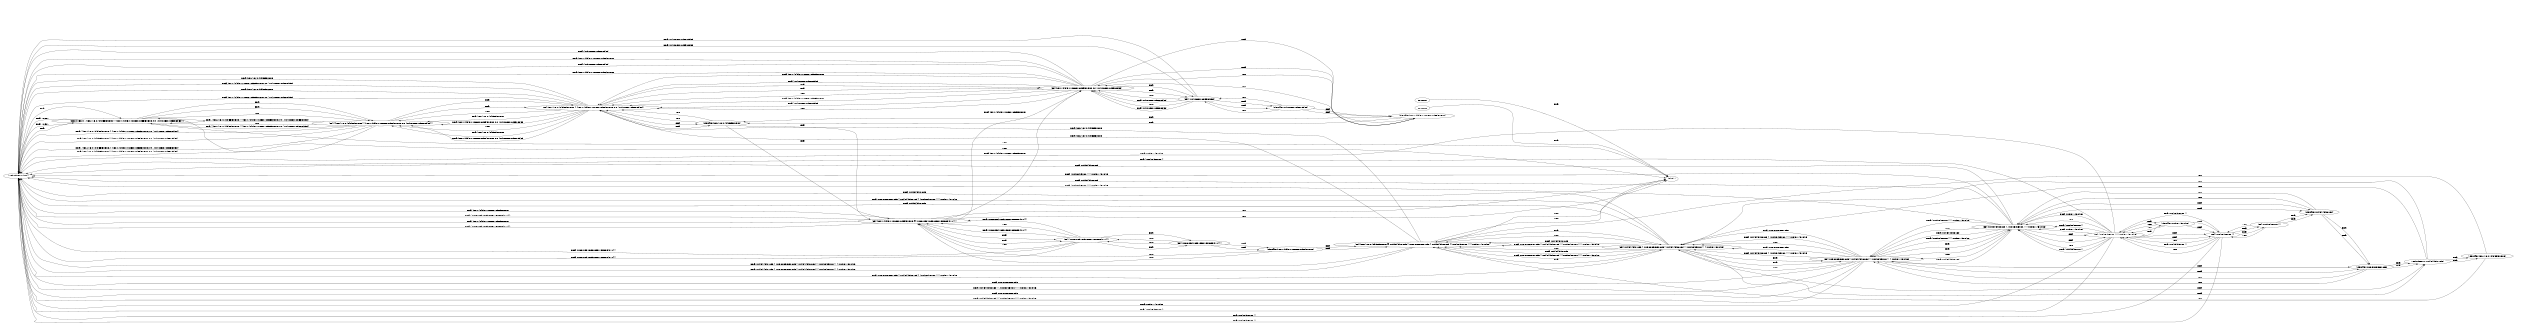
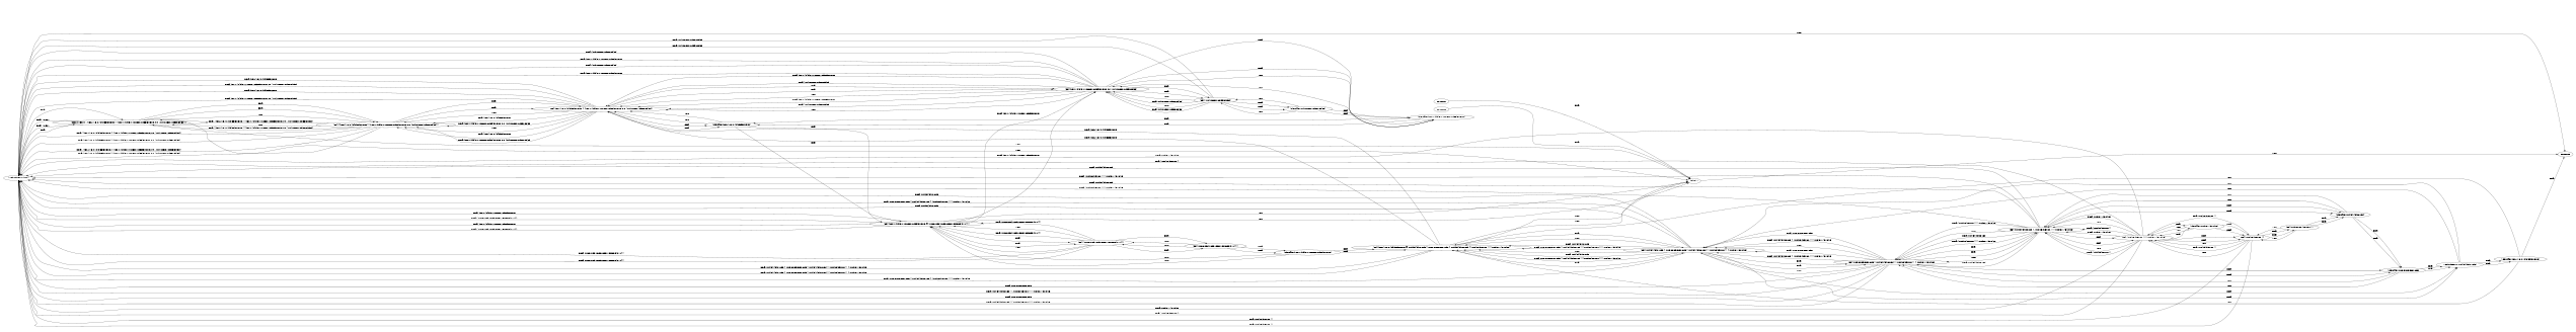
  digraph {
    fontname="DejaVu Sans"
    rankdir=LR
    node [fontname="DejaVu Sans"]
    edge [fontname="DejaVu Sans"]
    n1 [label="(MethodReturn,bool)"]
    n2 [label="(Return,return !(hasAlwaysVisibleElements || (hasInvisibleInInspectModeElements && !m_inspectModeEnabled));)"]
+   1000100
    n4 [label="(Block,)"]
    n5 [label="(Call,!(hasAlwaysVisibleElements || (hasInvisibleInInspectModeElements && !m_inspectModeEnabled)))"]
    n6 [label="(Identifier,m_drawViewSize)"]
    n7 [label="(Call,!m_size.isEmpty() || m_drawViewSize)"]
    n8 [label="(Call,!m_size.isEmpty())"]
    n9 [label="(Call,m_highlightQuad || !m_size.isEmpty() || m_drawViewSize)"]
-   n10 [label="(Call,m_size.isEmpty())"]
+   n10 [label="(Call,m_isEmpty.isEmpty())"]
    n11 [label="(Call,m_highlightNode || m_eventTargetNode || m_highlightQuad || !m_size.isEmpty() || m_drawViewSize)"]
    n12 [label="(MethodReturn,m_highlightNode)"]
    n13 [label="(Call,m_eventTargetNode || m_highlightQuad || !m_size.isEmpty() || m_drawViewSize)"]
    n14 [label="(Call,hasAlwaysVisibleElements = m_highlightNode || m_eventTargetNode || m_highlightQuad || !m_size.isEmpty() || m_drawViewSize)"]
    n15 [label="(Identifier,hasAlwaysVisibleElements)"]
    n16 [label="(Identifier,m_eventTargetNode)"]
    n17 [label="(Call,hasAlwaysVisibleElements || (hasInvisibleInInspectModeElements && !m_inspectModeEnabled))"]
    n18 [label="(Identifier,m_highlightQuad)"]
    n19 [label="(Call,hasInvisibleInInspectModeElements && !m_inspectModeEnabled)"]
    n20 [label="(Identifier,hasAlwaysVisibleElements)"]
    n21 [label="(Call,hasInvisibleInInspectModeElements = !m_pausedInDebuggerMessage.isNull())"]
    n22 [label="(Call,!m_pausedInDebuggerMessage.isNull())"]
    n23 [label="(Call,m_pausedInDebuggerMessage.isNull())"]
    n24 [label="(Identifier,hasInvisibleInInspectModeElements)"]
    n25 [label="(Call,!m_inspectModeEnabled)"]
    n26 [label="(Identifier,hasInvisibleInInspectModeElements)"]
    n27 [label="(Identifier,m_inspectModeEnabled)"]
    1000102
    1000115
    n1 -> n2 [label="CFG: "]
    n1 -> n2 [label="CFG: "]
+   n1 -> 1000100 [label="AST: "]
    n2 -> n1 [label="DDG: <RET>"]
    n2 -> n1 [label="DDG: <RET>"]
    n2 -> n4 [label="AST: "]
    n2 -> n4 [label="AST: "]
    n2 -> n5 [label="CFG: "]
    n2 -> n5 [label="CFG: "]
+   n4 -> 1000100 [label="AST: "]
    n5 -> n1 [label="DDG: !(hasAlwaysVisibleElements || (hasInvisibleInInspectModeElements && !m_inspectModeEnabled))"]
    n5 -> n1 [label="DDG: hasAlwaysVisibleElements || (hasInvisibleInInspectModeElements && !m_inspectModeEnabled)"]
    n5 -> n1 [label="DDG: !(hasAlwaysVisibleElements || (hasInvisibleInInspectModeElements && !m_inspectModeEnabled))"]
    n5 -> n1 [label="DDG: hasAlwaysVisibleElements || (hasInvisibleInInspectModeElements && !m_inspectModeEnabled)"]
    n5 -> n2 [label="AST: "]
    n5 -> n2 [label="DDG: !(hasAlwaysVisibleElements || (hasInvisibleInInspectModeElements && !m_inspectModeEnabled))"]
    n5 -> n2 [label="AST: "]
    n5 -> n2 [label="DDG: !(hasAlwaysVisibleElements || (hasInvisibleInInspectModeElements && !m_inspectModeEnabled))"]
    n5 -> n17 [label="CFG: "]
    n5 -> n17 [label="CFG: "]
    n6 -> n7 [label="AST: "]
    n6 -> n7 [label="AST: "]
    n6 -> n8 [label="CFG: "]
    n6 -> n8 [label="CFG: "]
    n7 -> n1 [label="DDG: m_drawViewSize"]
    n7 -> n1 [label="DDG: !m_size.isEmpty()"]
    n7 -> n1 [label="DDG: m_drawViewSize"]
    n7 -> n1 [label="DDG: !m_size.isEmpty()"]
    n7 -> n6 [label="CFG: "]
    n7 -> n6 [label="CFG: "]
    n7 -> n8 [label="CFG: "]
    n7 -> n8 [label="CFG: "]
    n7 -> n9 [label="AST: "]
    n7 -> n9 [label="DDG: !m_size.isEmpty()"]
    n7 -> n9 [label="DDG: m_drawViewSize"]
    n7 -> n9 [label="AST: "]
    n7 -> n9 [label="DDG: !m_size.isEmpty()"]
    n7 -> n9 [label="DDG: m_drawViewSize"]
    n8 -> n1 [label="DDG: m_size.isEmpty()"]
    n8 -> n1 [label="DDG: m_size.isEmpty()"]
    n8 -> n7 [label="AST: "]
    n8 -> n7 [label="DDG: m_size.isEmpty()"]
    n8 -> n7 [label="AST: "]
    n8 -> n7 [label="DDG: m_size.isEmpty()"]
    n8 -> n10 [label="CFG: "]
    n8 -> n10 [label="CFG: "]
    n9 -> n1 [label="DDG: m_highlightQuad"]
    n9 -> n1 [label="DDG: !m_size.isEmpty() || m_drawViewSize"]
    n9 -> n1 [label="DDG: m_highlightQuad"]
    n9 -> n1 [label="DDG: !m_size.isEmpty() || m_drawViewSize"]
    n9 -> n7 [label="CFG: "]
    n9 -> n7 [label="CFG: "]
    n9 -> n13 [label="AST: "]
    n9 -> n13 [label="DDG: m_highlightQuad"]
    n9 -> n13 [label="DDG: !m_size.isEmpty() || m_drawViewSize"]
    n9 -> n13 [label="AST: "]
    n9 -> n13 [label="DDG: m_highlightQuad"]
    n9 -> n13 [label="DDG: !m_size.isEmpty() || m_drawViewSize"]
    n9 -> n18 [label="CFG: "]
    n9 -> n18 [label="CFG: "]
    n10 -> n8 [label="AST: "]
    n10 -> n8 [label="AST: "]
    n10 -> n18 [label="CFG: "]
    n10 -> n18 [label="CFG: "]
    n11 -> n1 [label="DDG: m_eventTargetNode || m_highlightQuad || !m_size.isEmpty() || m_drawViewSize"]
    n11 -> n1 [label="DDG: m_highlightNode"]
    n11 -> n1 [label="DDG: m_eventTargetNode || m_highlightQuad || !m_size.isEmpty() || m_drawViewSize"]
    n11 -> n1 [label="DDG: m_highlightNode"]
    n11 -> n12 [label="CFG: "]
    n11 -> n12 [label="CFG: "]
    n11 -> n13 [label="CFG: "]
    n11 -> n13 [label="CFG: "]
    n11 -> n14 [label="AST: "]
    n11 -> n14 [label="DDG: m_highlightNode"]
    n11 -> n14 [label="DDG: m_eventTargetNode || m_highlightQuad || !m_size.isEmpty() || m_drawViewSize"]
    n11 -> n14 [label="AST: "]
    n11 -> n14 [label="DDG: m_highlightNode"]
    n11 -> n14 [label="DDG: m_eventTargetNode || m_highlightQuad || !m_size.isEmpty() || m_drawViewSize"]
    n12 -> n11 [label="AST: "]
    n12 -> n11 [label="AST: "]
    n12 -> n15 [label="CFG: "]
    n12 -> n15 [label="CFG: "]
    n13 -> n1 [label="DDG: m_eventTargetNode"]
    n13 -> n1 [label="DDG: m_highlightQuad || !m_size.isEmpty() || m_drawViewSize"]
    n13 -> n1 [label="DDG: m_eventTargetNode"]
    n13 -> n1 [label="DDG: m_highlightQuad || !m_size.isEmpty() || m_drawViewSize"]
    n13 -> n9 [label="CFG: "]
    n13 -> n9 [label="CFG: "]
    n13 -> n11 [label="AST: "]
    n13 -> n11 [label="DDG: m_eventTargetNode"]
    n13 -> n11 [label="DDG: m_highlightQuad || !m_size.isEmpty() || m_drawViewSize"]
    n13 -> n11 [label="AST: "]
    n13 -> n11 [label="DDG: m_eventTargetNode"]
    n13 -> n11 [label="DDG: m_highlightQuad || !m_size.isEmpty() || m_drawViewSize"]
    n13 -> n16 [label="CFG: "]
    n13 -> n16 [label="CFG: "]
    n14 -> n1 [label="DDG: m_highlightNode || m_eventTargetNode || m_highlightQuad || !m_size.isEmpty() || m_drawViewSize"]
    n14 -> n1 [label="DDG: m_highlightNode || m_eventTargetNode || m_highlightQuad || !m_size.isEmpty() || m_drawViewSize"]
    n14 -> n4 [label="AST: "]
    n14 -> n4 [label="AST: "]
    n14 -> n11 [label="CFG: "]
    n14 -> n11 [label="CFG: "]
    n14 -> n17 [label="DDG: hasAlwaysVisibleElements"]
    n14 -> n17 [label="DDG: hasAlwaysVisibleElements"]
+   n15 -> 1000100 [label="CFG: "]
    n15 -> n14 [label="AST: "]
    n15 -> n14 [label="AST: "]
    n16 -> n12 [label="CFG: "]
    n16 -> n12 [label="CFG: "]
    n16 -> n13 [label="AST: "]
    n16 -> n13 [label="AST: "]
    n17 -> n1 [label="DDG: hasAlwaysVisibleElements"]
    n17 -> n1 [label="DDG: hasInvisibleInInspectModeElements && !m_inspectModeEnabled"]
    n17 -> n1 [label="DDG: hasAlwaysVisibleElements"]
    n17 -> n1 [label="DDG: hasInvisibleInInspectModeElements && !m_inspectModeEnabled"]
    n17 -> n5 [label="AST: "]
    n17 -> n5 [label="DDG: hasAlwaysVisibleElements"]
    n17 -> n5 [label="DDG: hasInvisibleInInspectModeElements && !m_inspectModeEnabled"]
    n17 -> n5 [label="AST: "]
    n17 -> n5 [label="DDG: hasAlwaysVisibleElements"]
    n17 -> n5 [label="DDG: hasInvisibleInInspectModeElements && !m_inspectModeEnabled"]
    n17 -> n19 [label="CFG: "]
    n17 -> n19 [label="CFG: "]
    n17 -> n20 [label="CFG: "]
    n17 -> n20 [label="CFG: "]
    n18 -> n9 [label="AST: "]
    n18 -> n9 [label="AST: "]
    n18 -> n16 [label="CFG: "]
    n18 -> n16 [label="CFG: "]
    n19 -> n1 [label="DDG: !m_inspectModeEnabled"]
    n19 -> n1 [label="DDG: hasInvisibleInInspectModeElements"]
    n19 -> n1 [label="DDG: !m_inspectModeEnabled"]
    n19 -> n1 [label="DDG: hasInvisibleInInspectModeElements"]
    n19 -> n17 [label="AST: "]
    n19 -> n17 [label="DDG: hasInvisibleInInspectModeElements"]
    n19 -> n17 [label="DDG: !m_inspectModeEnabled"]
    n19 -> n17 [label="AST: "]
    n19 -> n17 [label="DDG: hasInvisibleInInspectModeElements"]
    n19 -> n17 [label="DDG: !m_inspectModeEnabled"]
    n19 -> n24 [label="CFG: "]
    n19 -> n24 [label="CFG: "]
    n19 -> n25 [label="CFG: "]
    n19 -> n25 [label="CFG: "]
    n20 -> n17 [label="AST: "]
    n20 -> n17 [label="AST: "]
    n20 -> n21 [label="CFG: "]
    n20 -> n21 [label="CFG: "]
    n21 -> n1 [label="DDG: hasInvisibleInInspectModeElements"]
    n21 -> n1 [label="DDG: !m_pausedInDebuggerMessage.isNull()"]
    n21 -> n1 [label="DDG: hasInvisibleInInspectModeElements"]
    n21 -> n1 [label="DDG: !m_pausedInDebuggerMessage.isNull()"]
    n21 -> n4 [label="AST: "]
    n21 -> n4 [label="AST: "]
    n21 -> n19 [label="DDG: hasInvisibleInInspectModeElements"]
    n21 -> n19 [label="DDG: hasInvisibleInInspectModeElements"]
    n21 -> n22 [label="CFG: "]
    n21 -> n22 [label="CFG: "]
    n22 -> n1 [label="DDG: m_pausedInDebuggerMessage.isNull()"]
    n22 -> n1 [label="DDG: m_pausedInDebuggerMessage.isNull()"]
    n22 -> n21 [label="AST: "]
    n22 -> n21 [label="DDG: m_pausedInDebuggerMessage.isNull()"]
    n22 -> n21 [label="AST: "]
    n22 -> n21 [label="DDG: m_pausedInDebuggerMessage.isNull()"]
    n22 -> n23 [label="CFG: "]
    n22 -> n23 [label="CFG: "]
    n23 -> n22 [label="AST: "]
    n23 -> n22 [label="AST: "]
    n23 -> n26 [label="CFG: "]
    n23 -> n26 [label="CFG: "]
    n24 -> n19 [label="AST: "]
    n24 -> n19 [label="AST: "]
    n24 -> n20 [label="CFG: "]
    n24 -> n20 [label="CFG: "]
    n25 -> n1 [label="DDG: m_inspectModeEnabled"]
    n25 -> n1 [label="DDG: m_inspectModeEnabled"]
    n25 -> n19 [label="AST: "]
    n25 -> n19 [label="DDG: m_inspectModeEnabled"]
    n25 -> n19 [label="AST: "]
    n25 -> n19 [label="DDG: m_inspectModeEnabled"]
    n25 -> n27 [label="CFG: "]
    n25 -> n27 [label="CFG: "]
    n26 -> n14 [label="CFG: "]
    n26 -> n14 [label="CFG: "]
    n26 -> n21 [label="AST: "]
    n26 -> n21 [label="AST: "]
    n27 -> n24 [label="CFG: "]
    n27 -> n24 [label="CFG: "]
    n27 -> n25 [label="AST: "]
    n27 -> n25 [label="AST: "]
    1000102 -> n4 [label="CFG: "]
    1000115 -> n4 [label="CFG: "]
  }
